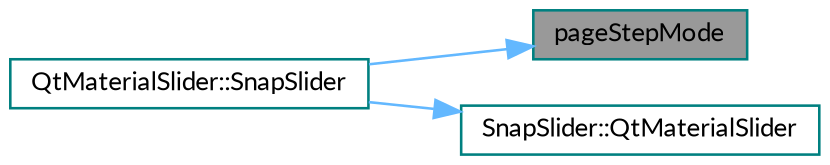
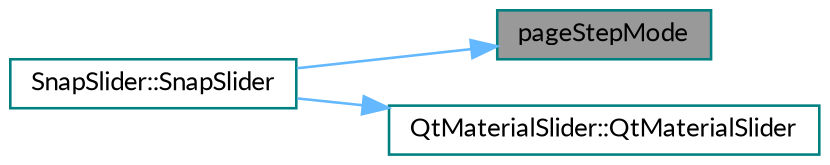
  digraph {
    fontname=Lato
    rankdir=RL
    node [color=teal fillcolor=white fontname=Lato fontsize=10 shape=box style=filled]
    edge [color=steelblue1 dir=back fontname=Lato fontsize=10 labelfontname=Helvetica labelfontsize=10 style=solid]
    n1 [fillcolor=grey60 fontcolor=black height=0.2 label=pageStepMode width=0.4]
-   n2 [height=0.2 label="QtMaterialSlider::SnapSlider" width=0.4]
-   n3 [height=0.2 label="SnapSlider::QtMaterialSlider" width=0.4]
+   n2 [height=0.2 label="SnapSlider::SnapSlider" width=0.4]
+   n3 [height=0.2 label="QtMaterialSlider::QtMaterialSlider" width=0.4]
    n1 -> n2
    n3 -> n2
  }
